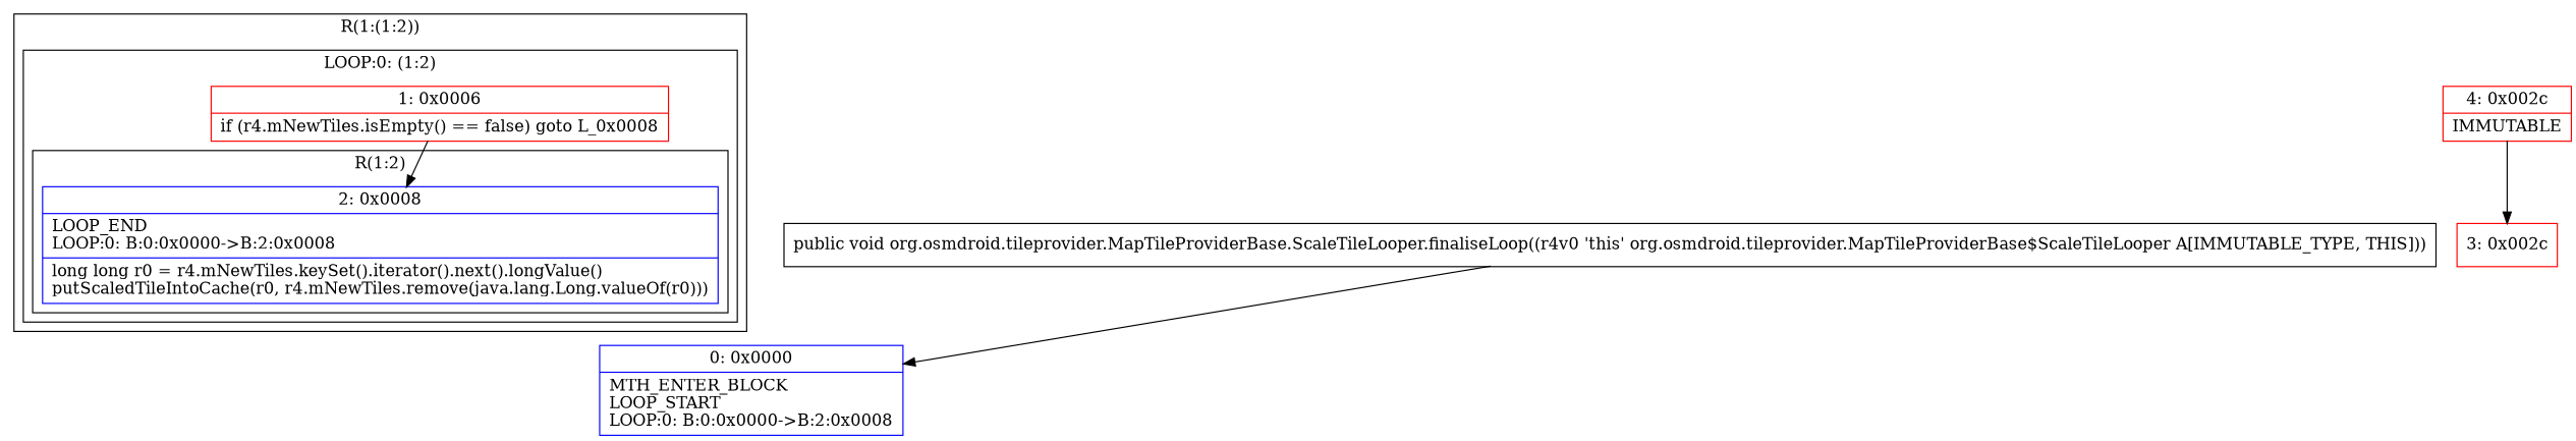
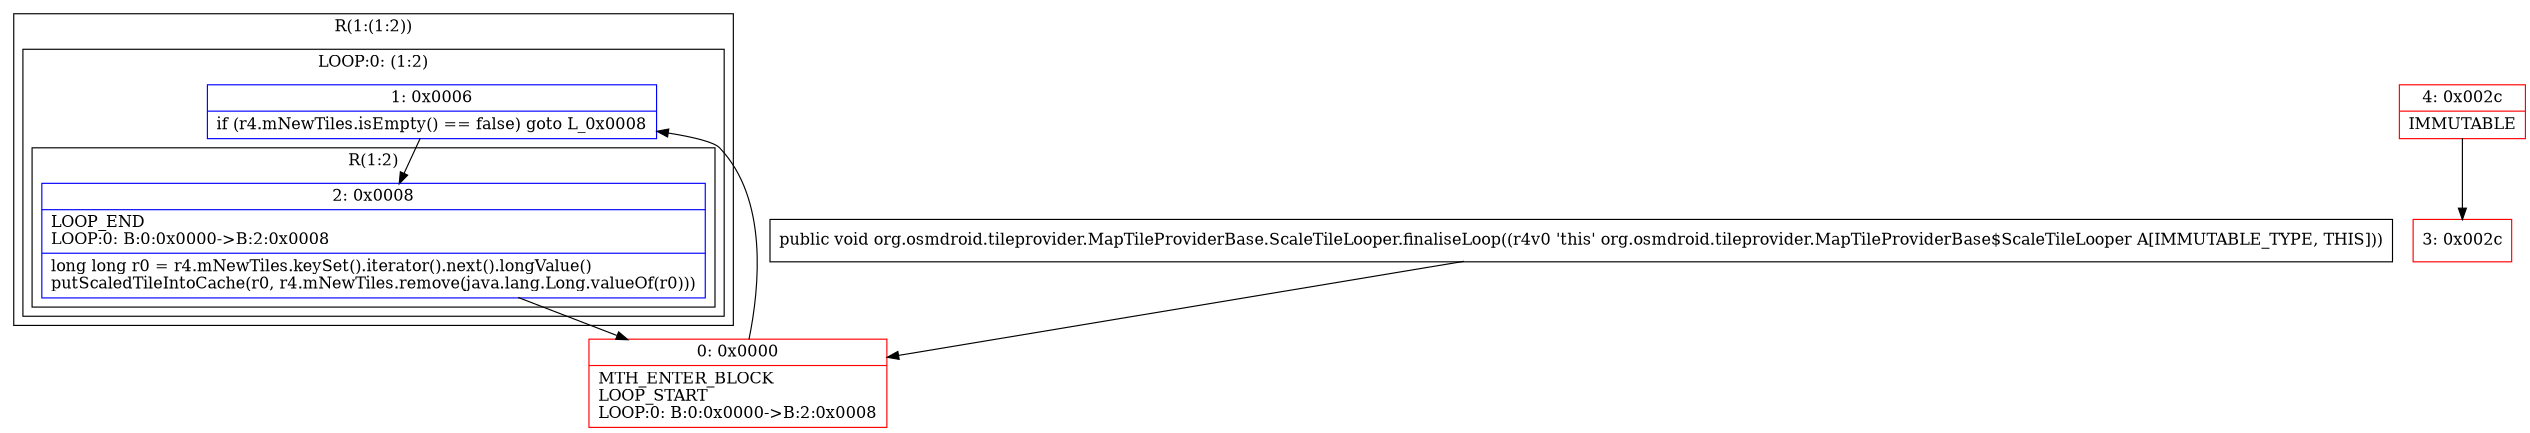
  digraph {
    node [color=red shape=record]
    n1 [color=blue label="{2\:\ 0x0008|LOOP_END\lLOOP:0: B:0:0x0000\-\>B:2:0x0008\l|long long r0 = r4.mNewTiles.keySet().iterator().next().longValue()\lputScaledTileIntoCache(r0, r4.mNewTiles.remove(java.lang.Long.valueOf(r0)))\l}"]
-   n2 [label="{1\:\ 0x0006|if (r4.mNewTiles.isEmpty() == false) goto L_0x0008\l}"]
-   n3 [color=blue label="{0\:\ 0x0000|MTH_ENTER_BLOCK\lLOOP_START\lLOOP:0: B:0:0x0000\-\>B:2:0x0008\l}"]
+   n2 [color=blue label="{1\:\ 0x0006|if (r4.mNewTiles.isEmpty() == false) goto L_0x0008\l}"]
+   n3 [label="{0\:\ 0x0000|MTH_ENTER_BLOCK\lLOOP_START\lLOOP:0: B:0:0x0000\-\>B:2:0x0008\l}"]
    n4 [label="{4\:\ 0x002c|IMMUTABLE\l}"]
    n5 [label="{3\:\ 0x002c}"]
    n6 [label="{public void org.osmdroid.tileprovider.MapTileProviderBase.ScaleTileLooper.finaliseLoop((r4v0 'this' org.osmdroid.tileprovider.MapTileProviderBase$ScaleTileLooper A[IMMUTABLE_TYPE, THIS])) }" color=""]
    subgraph cluster_1 {
      label="R(1:(1:2))"
      subgraph cluster_2 {
        label="LOOP:0: (1:2)"
        n2
        subgraph cluster_3 {
          label="R(1:2)"
          n1
        }
      }
    }
+   n1 -> n3
    n2 -> n1
+   n3 -> n2
    n4 -> n5
    n6 -> n3
  }
